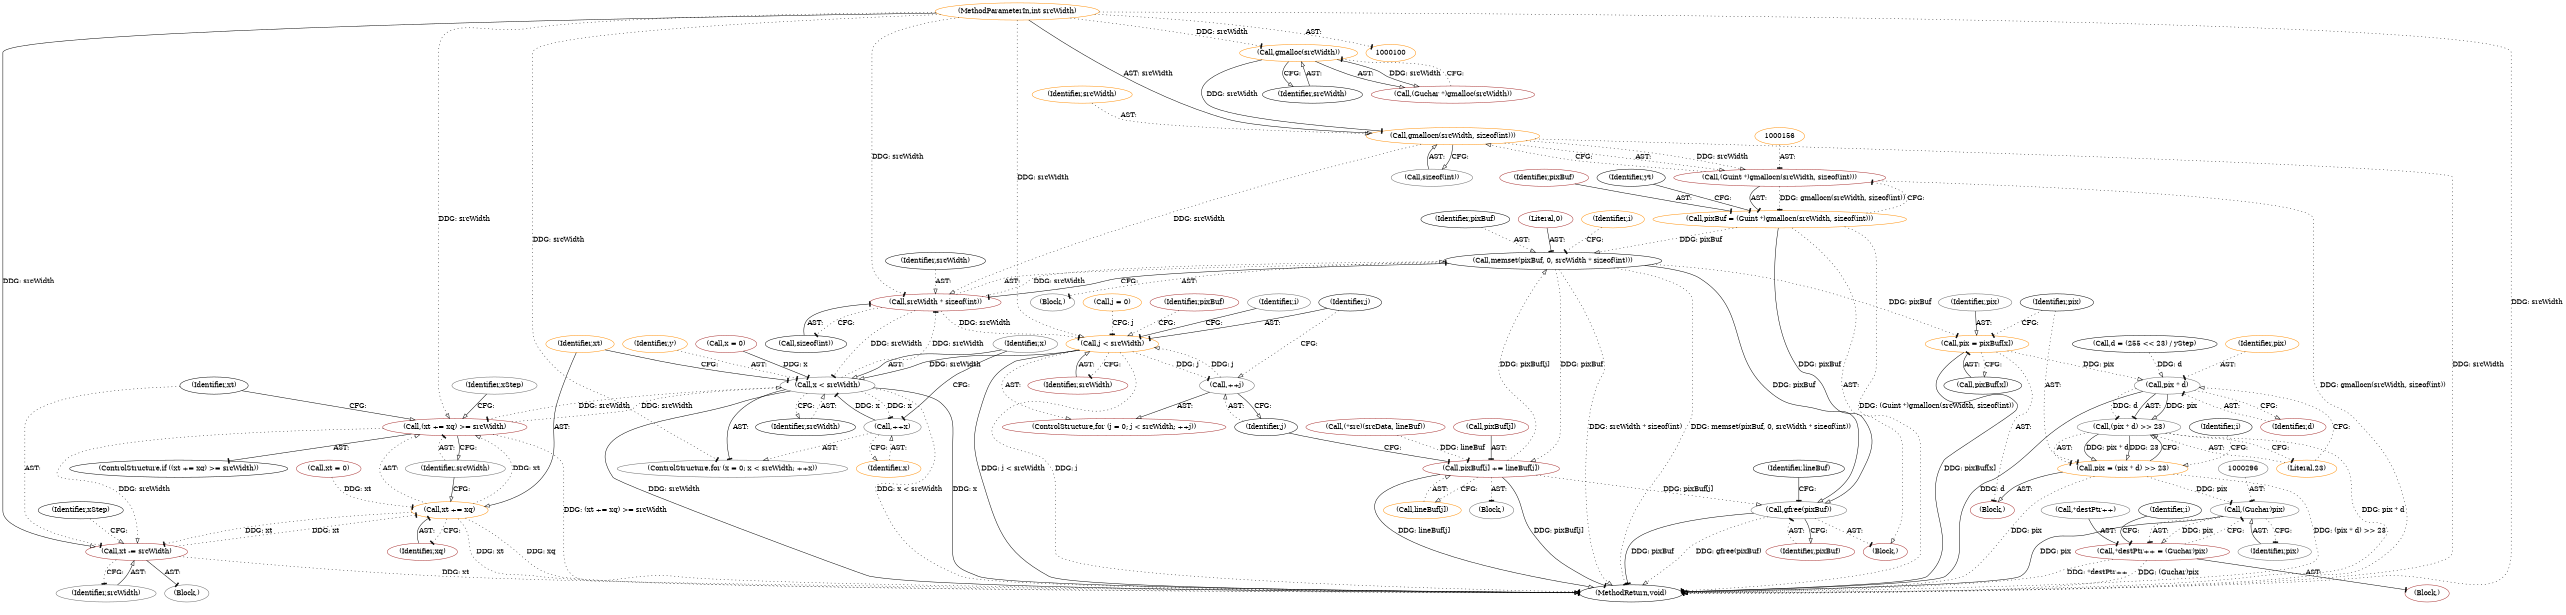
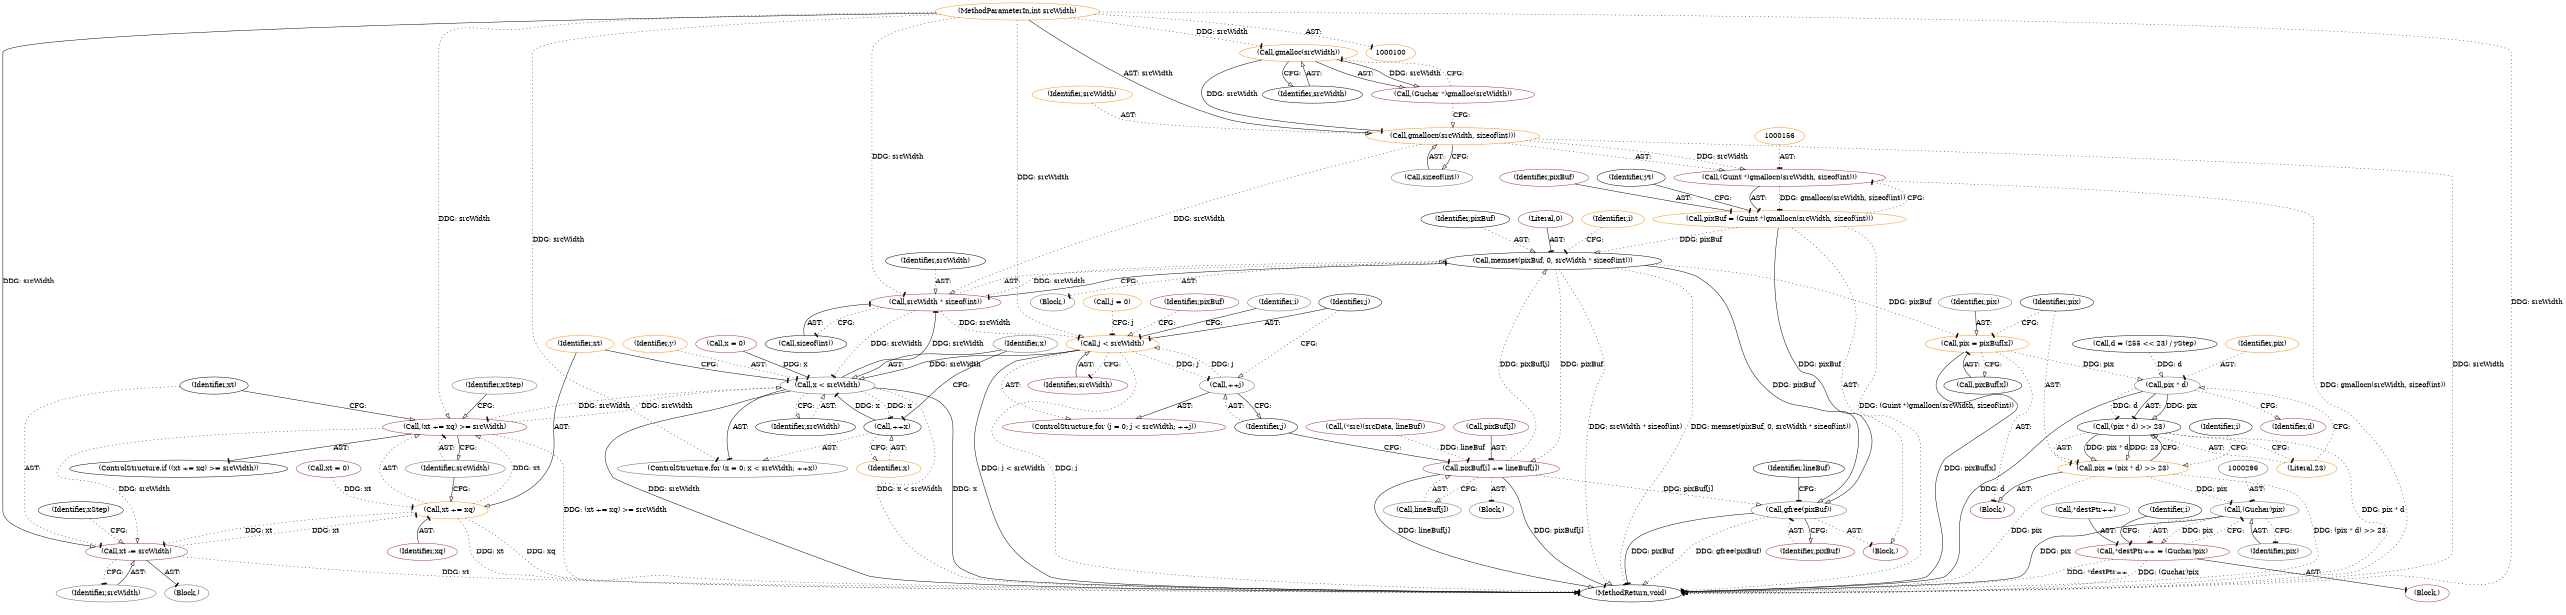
  digraph {
    node [color=brown]
    edge [arrowhead=tee style=dotted]
    n1 [color=darkorange label="(Call,gmallocn(srcWidth, sizeof(int)))"]
    n2 [label="(Call,(Guint *)gmallocn(srcWidth, sizeof(int)))"]
    n3 [label="(Call,srcWidth * sizeof(int))"]
    n4 [color=gray40 label="(Call,sizeof(int))"]
    n5 [color=black label="(MethodReturn,void)"]
    n6 [color=darkorange label="(Call,pixBuf = (Guint *)gmallocn(srcWidth, sizeof(int)))"]
    n7 [color=darkorange label="(Call,j < srcWidth)"]
    n8 [color=gray40 label="(Call,x < srcWidth)"]
    n9 [color=black label="(Call,memset(pixBuf, 0, srcWidth * sizeof(int)))"]
    n10 [color=black label="(Call,sizeof(int))"]
    n11 [color=darkorange label="(Call,gmalloc(srcWidth))"]
    n12 [color=black label="(Identifier,srcWidth)"]
    n13 [label="(Call,(Guchar *)gmalloc(srcWidth))"]
    n14 [color=darkorange label="(MethodParameterIn,int srcWidth)"]
    n15 [label="(Call,(xt += xq) >= srcWidth)"]
    n16 [label="(Call,xt -= srcWidth)"]
    1000100 [color=darkorange]
    n18 [color=gray40 label="(ControlStructure,for (x = 0; x < srcWidth; ++x))"]
    n19 [color=gray40 label="(Call,++j)"]
    n20 [label="(ControlStructure,for (j = 0; j < srcWidth; ++j))"]
    n21 [label="(Identifier,srcWidth)"]
-   n22 [color=gray40 label="(Call,++x)"]
+   n22 [color=black label="(Call,++x)"]
    n23 [color=black label="(Identifier,srcWidth)"]
    n24 [color=black label="(ControlStructure,if ((xt += xq) >= srcWidth))"]
    n25 [color=gray40 label="(Identifier,srcWidth)"]
    n26 [color=darkorange label="(Call,xt += xq)"]
    n27 [color=gray40 label="(Block,)"]
    n28 [color=gray40 label="(Identifier,srcWidth)"]
    n29 [color=gray40 label="(Call,gfree(pixBuf))"]
    n30 [label="(Block,)"]
    n31 [label="(Call,pixBuf[j] += lineBuf[j])"]
    n32 [color=darkorange label="(Call,pix = pixBuf[x])"]
    n33 [color=gray40 label="(Block,)"]
    n34 [label="(Identifier,pixBuf)"]
    n35 [color=gray40 label="(Block,)"]
-   n36 [color=darkorange label="(Call,lineBuf[j])"]
+   n36 [color=gray40 label="(Call,lineBuf[j])"]
    n37 [color=gray40 label="(Call,pix * d)"]
    n38 [color=black label="(Call,pixBuf[x])"]
    n39 [label="(Block,)"]
-   n40 [color=gray40 label="(Call,(pix * d) >> 23)"]
+   n40 [color=black label="(Call,(pix * d) >> 23)"]
    n41 [label="(Identifier,d)"]
    n42 [color=darkorange label="(Call,pix = (pix * d) >> 23)"]
    n43 [color=darkorange label="(Literal,23)"]
    n44 [color=gray40 label="(Call,(Guchar)pix)"]
    n45 [label="(Call,*destPtr++ = (Guchar)pix)"]
    n46 [color=gray40 label="(Identifier,pix)"]
    n47 [label="(Block,)"]
    n48 [color=black label="(Identifier,j)"]
    n49 [color=darkorange label="(Identifier,x)"]
    n50 [label="(Identifier,xq)"]
    n51 [color=gray40 label="(Identifier,pix)"]
    n52 [color=darkorange label="(Identifier,i)"]
    n53 [color=black label="(Call,d = (255 << 23) / yStep)"]
    n54 [color=gray40 label="(Call,*destPtr++)"]
    n55 [color=black label="(Identifier,j)"]
    n56 [color=darkorange label="(Call,j = 0)"]
    n57 [label="(Identifier,pixBuf)"]
    n58 [color=black label="(Identifier,xStep)"]
    n59 [color=black label="(Identifier,pixBuf)"]
    n60 [color=black label="(Identifier,i)"]
    n61 [label="(Call,xt = 0)"]
    n62 [color=darkorange label="(Identifier,xt)"]
    n63 [label="(Call,x = 0)"]
    n64 [color=black label="(Identifier,pix)"]
    n65 [color=black label="(Identifier,i)"]
    n66 [color=black label="(Identifier,srcWidth)"]
    n67 [color=darkorange label="(Identifier,y)"]
    n68 [label="(Call,(*src)(srcData, lineBuf))"]
    n69 [color=gray40 label="(Identifier,i)"]
    n70 [color=black label="(Identifier,lineBuf)"]
    n71 [label="(Literal,0)"]
    n72 [color=gray40 label="(Identifier,x)"]
    n73 [color=darkorange label="(Identifier,srcWidth)"]
    n74 [color=black label="(Identifier,yt)"]
    n75 [label="(Call,pixBuf[j])"]
    n76 [color=black label="(Identifier,xt)"]
    n77 [color=gray40 label="(Identifier,xStep)"]
    n78 [label="(Identifier,pixBuf)"]
    n79 [color=darkorange label="(Identifier,pix)"]
    1000156 [color=darkorange]
    1000296 [color=gray40]
    n1 -> n2 [arrowhead=onormal label="AST: "]
    n1 -> n2 [arrowhead=onormal label="DDG: srcWidth"]
    n1 -> n3 [arrowhead=onormal label="DDG: srcWidth"]
    n1 -> n4 [arrowhead=onormal label="CFG: " style=solid]
    n1 -> n5 [arrowhead=onormal label="DDG: srcWidth"]
-   n2 -> n1 [arrowhead=onormal label="CFG: "]
+   n13 -> n1 [arrowhead=onormal label="CFG: "]
    n2 -> n5 [arrowhead=onormal label="DDG: gmallocn(srcWidth, sizeof(int))"]
    n2 -> n6 [label="AST: " style=solid]
    n2 -> n6 [label="DDG: gmallocn(srcWidth, sizeof(int))"]
    n3 -> n7 [label="DDG: srcWidth"]
    n3 -> n8 [label="DDG: srcWidth"]
    n3 -> n9 [label="AST: "]
    n3 -> n9 [arrowhead=onormal label="DDG: srcWidth"]
    n3 -> n10 [label="CFG: "]
    n4 -> n1 [arrowhead=onormal label="AST: " style=solid]
    n6 -> n2 [label="CFG: "]
    n6 -> n5 [label="DDG: (Guint *)gmallocn(srcWidth, sizeof(int))"]
    n6 -> n9 [arrowhead=onormal label="DDG: pixBuf"]
    n6 -> n29 [arrowhead=onormal label="DDG: pixBuf" style=solid]
    n6 -> n30 [arrowhead=onormal label="AST: "]
    n7 -> n5 [label="DDG: j < srcWidth" style=solid]
    n7 -> n5 [label="DDG: j"]
    n7 -> n8 [arrowhead=onormal label="DDG: srcWidth" style=solid]
    n7 -> n19 [label="DDG: j"]
    n7 -> n20 [arrowhead=onormal label="AST: "]
    n7 -> n21 [label="CFG: "]
-   n8 -> n3 [label="DDG: srcWidth"]
+   n8 -> n3 [label="DDG: srcWidth" style=solid]
    n8 -> n5 [arrowhead=onormal label="DDG: x" style=solid]
    n8 -> n5 [label="DDG: srcWidth" style=solid]
    n8 -> n5 [arrowhead=onormal label="DDG: x < srcWidth"]
    n8 -> n15 [label="DDG: srcWidth"]
    n8 -> n18 [label="AST: " style=solid]
    n8 -> n22 [label="DDG: x"]
    n8 -> n23 [arrowhead=onormal label="CFG: "]
    n9 -> n3 [label="CFG: " style=solid]
    n9 -> n5 [arrowhead=onormal label="DDG: srcWidth * sizeof(int)"]
    n9 -> n5 [label="DDG: memset(pixBuf, 0, srcWidth * sizeof(int))"]
    n9 -> n29 [arrowhead=onormal label="DDG: pixBuf" style=solid]
    n9 -> n31 [arrowhead=onormal label="DDG: pixBuf"]
    n9 -> n32 [label="DDG: pixBuf"]
    n9 -> n33 [label="AST: "]
    n10 -> n3 [label="AST: " style=solid]
    n11 -> n1 [label="DDG: srcWidth" style=solid]
    n11 -> n12 [arrowhead=onormal label="CFG: " style=solid]
    n11 -> n13 [arrowhead=onormal label="AST: " style=solid]
    n11 -> n13 [arrowhead=onormal label="DDG: srcWidth" style=solid]
    n12 -> n11 [arrowhead=onormal label="AST: " style=solid]
    n13 -> n11 [label="CFG: "]
    n14 -> n1 [arrowhead=onormal label="AST: srcWidth" style=solid]
    n14 -> n3 [label="DDG: srcWidth"]
    n14 -> n5 [label="DDG: srcWidth"]
    n14 -> n7 [arrowhead=onormal label="DDG: srcWidth"]
    n14 -> n11 [label="DDG: srcWidth"]
    n14 -> n15 [arrowhead=onormal label="DDG: srcWidth"]
    n14 -> n16 [arrowhead=onormal label="DDG: srcWidth" style=solid]
    n14 -> 1000100 [label="AST: "]
    n14 -> n18 [label="DDG: srcWidth"]
    n15 -> n5 [arrowhead=onormal label="DDG: (xt += xq) >= srcWidth"]
    n15 -> n8 [arrowhead=onormal label="DDG: srcWidth"]
    n15 -> n16 [arrowhead=onormal label="DDG: srcWidth"]
    n15 -> n24 [label="AST: " style=solid]
    n15 -> n25 [arrowhead=onormal label="CFG: " style=solid]
    n16 -> n5 [arrowhead=onormal label="DDG: xt"]
    n16 -> n26 [label="DDG: xt"]
    n16 -> n27 [label="AST: " style=solid]
    n16 -> n28 [label="CFG: "]
    n19 -> n7 [arrowhead=onormal label="DDG: j"]
    n19 -> n20 [arrowhead=onormal label="AST: " style=solid]
    n19 -> n48 [arrowhead=onormal label="CFG: " style=solid]
    n21 -> n7 [arrowhead=onormal label="AST: " style=solid]
    n22 -> n8 [label="DDG: x" style=solid]
    n22 -> n18 [arrowhead=onormal label="AST: "]
    n22 -> n49 [arrowhead=onormal label="CFG: "]
    n23 -> n8 [arrowhead=onormal label="AST: "]
    n25 -> n15 [label="AST: "]
    n25 -> n26 [arrowhead=onormal label="CFG: " style=solid]
    n26 -> n5 [label="DDG: xq"]
    n26 -> n5 [label="DDG: xt"]
    n26 -> n15 [arrowhead=onormal label="AST: "]
    n26 -> n15 [arrowhead=onormal label="DDG: xt"]
    n26 -> n16 [label="DDG: xt"]
-   n26 -> n50 [label="CFG: "]
    n28 -> n16 [arrowhead=onormal label="AST: " style=solid]
    n29 -> n5 [arrowhead=onormal label="DDG: gfree(pixBuf)"]
    n29 -> n5 [label="DDG: pixBuf" style=solid]
    n29 -> n30 [label="AST: "]
    n29 -> n34 [arrowhead=onormal label="CFG: " style=solid]
    n31 -> n5 [label="DDG: pixBuf[j]" style=solid]
    n31 -> n5 [arrowhead=onormal label="DDG: lineBuf[j]" style=solid]
    n31 -> n9 [arrowhead=onormal label="DDG: pixBuf[j]"]
    n31 -> n29 [arrowhead=onormal label="DDG: pixBuf[j]"]
    n31 -> n35 [label="AST: "]
    n31 -> n36 [arrowhead=onormal label="CFG: "]
    n32 -> n5 [label="DDG: pixBuf[x]" style=solid]
    n32 -> n37 [arrowhead=onormal label="DDG: pix"]
    n32 -> n38 [arrowhead=onormal label="CFG: "]
    n32 -> n39 [label="AST: "]
    n34 -> n29 [label="AST: "]
    n36 -> n31 [arrowhead=onormal label="AST: "]
    n37 -> n5 [arrowhead=onormal label="DDG: d" style=solid]
    n37 -> n40 [label="AST: " style=solid]
    n37 -> n40 [arrowhead=onormal label="DDG: pix" style=solid]
    n37 -> n40 [label="DDG: d"]
    n37 -> n41 [arrowhead=onormal label="CFG: "]
    n38 -> n32 [label="AST: " style=solid]
    n40 -> n5 [arrowhead=onormal label="DDG: pix * d"]
    n40 -> n42 [label="AST: "]
    n40 -> n42 [arrowhead=onormal label="DDG: pix * d" style=solid]
    n40 -> n42 [arrowhead=onormal label="DDG: 23" style=solid]
    n40 -> n43 [label="CFG: "]
-   n41 -> n37 [label="AST: "]
    n42 -> n5 [arrowhead=onormal label="DDG: pix"]
    n42 -> n5 [arrowhead=onormal label="DDG: (pix * d) >> 23"]
    n42 -> n39 [arrowhead=onormal label="AST: " style=solid]
    n42 -> n40 [arrowhead=onormal label="CFG: " style=solid]
    n42 -> n44 [label="DDG: pix"]
    n43 -> n37 [arrowhead=onormal label="CFG: "]
    n43 -> n40 [arrowhead=onormal label="AST: "]
    n44 -> n5 [label="DDG: pix" style=solid]
    n44 -> n45 [label="AST: "]
    n44 -> n45 [arrowhead=onormal label="DDG: pix"]
    n44 -> n46 [label="CFG: "]
    n45 -> n5 [label="DDG: *destPtr++"]
    n45 -> n5 [label="DDG: (Guchar)pix"]
    n45 -> n44 [label="CFG: "]
    n45 -> n47 [label="AST: " style=solid]
    n46 -> n44 [arrowhead=onormal label="AST: " style=solid]
    n48 -> n19 [arrowhead=onormal label="AST: "]
    n48 -> n31 [label="CFG: " style=solid]
    n49 -> n22 [arrowhead=onormal label="AST: "]
    n50 -> n26 [label="AST: " style=solid]
    n51 -> n32 [arrowhead=onormal label="AST: " style=solid]
    n52 -> n9 [label="CFG: "]
    n53 -> n37 [arrowhead=onormal label="DDG: d"]
    n54 -> n45 [label="AST: " style=solid]
    n55 -> n7 [label="AST: " style=solid]
    n55 -> n19 [arrowhead=onormal label="CFG: "]
    n56 -> n7 [label="CFG: j"]
    n57 -> n7 [arrowhead=onormal label="CFG: "]
    n58 -> n16 [arrowhead=onormal label="CFG: "]
    n59 -> n9 [arrowhead=onormal label="AST: "]
    n60 -> n42 [arrowhead=onormal label="CFG: "]
    n61 -> n26 [label="DDG: xt"]
    n62 -> n8 [label="CFG: " style=solid]
    n62 -> n26 [arrowhead=onormal label="AST: " style=solid]
    n63 -> n8 [label="DDG: x" style=solid]
    n64 -> n32 [label="CFG: "]
    n64 -> n42 [label="AST: "]
    n65 -> n45 [label="CFG: " style=solid]
    n66 -> n3 [arrowhead=onormal label="AST: "]
    n67 -> n8 [label="AST: "]
    n68 -> n31 [label="DDG: lineBuf"]
    n69 -> n7 [label="CFG: " style=solid]
    n70 -> n29 [label="CFG: " style=solid]
    n71 -> n9 [label="AST: " style=solid]
    n72 -> n8 [arrowhead=onormal label="AST: " style=solid]
    n72 -> n22 [label="CFG: " style=solid]
    n73 -> n1 [arrowhead=onormal label="AST: "]
    n74 -> n6 [label="CFG: " style=solid]
    n75 -> n31 [label="AST: " style=solid]
    n76 -> n15 [arrowhead=onormal label="CFG: " style=solid]
    n76 -> n16 [label="AST: "]
    n77 -> n15 [arrowhead=onormal label="CFG: " style=solid]
    n78 -> n6 [label="AST: " style=solid]
    n79 -> n37 [label="AST: "]
    1000156 -> n2 [label="AST: "]
    1000296 -> n44 [label="AST: "]
  }
